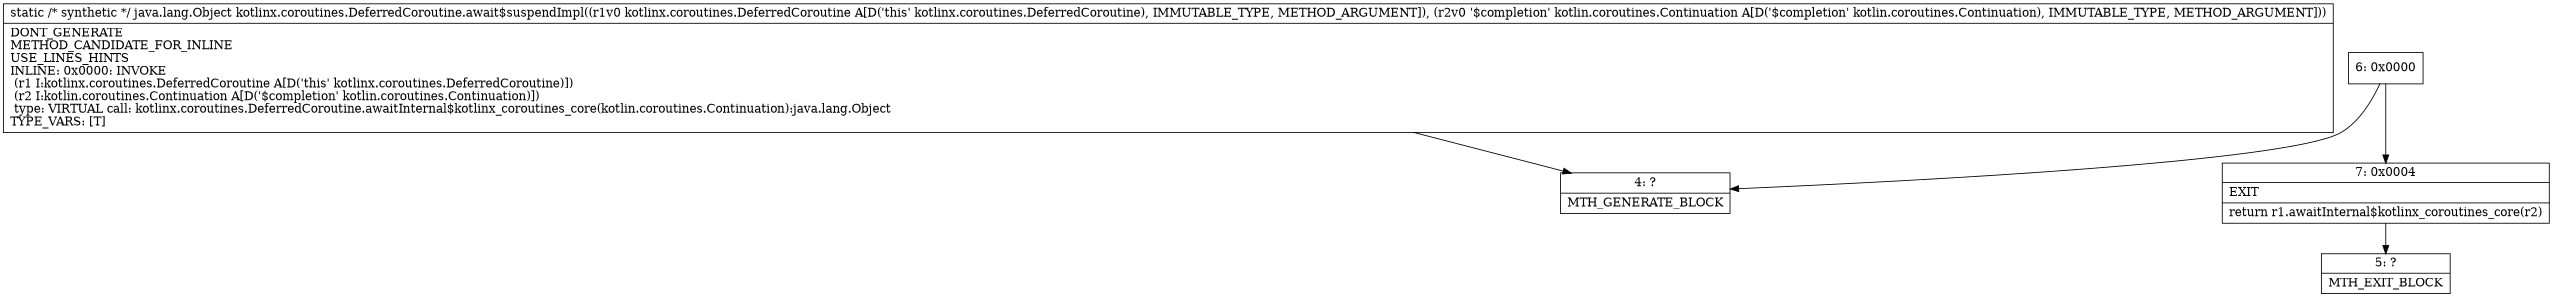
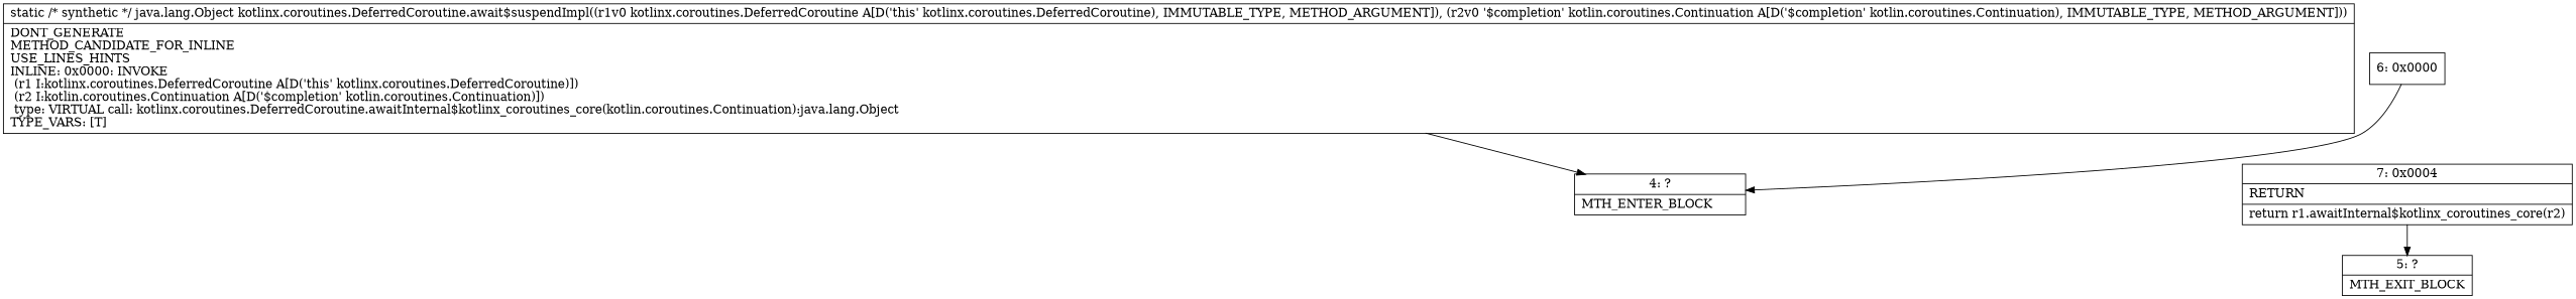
  digraph {
    node [shape=record]
-   n1 [label="{4\:\ ?|MTH_GENERATE_BLOCK\l}"]
+   n1 [label="{4\:\ ?|MTH_ENTER_BLOCK\l}"]
    n2 [label="{6\:\ 0x0000}"]
-   n3 [label="{7\:\ 0x0004|EXIT\l|return r1.awaitInternal$kotlinx_coroutines_core(r2)\l}"]
+   n3 [label="{7\:\ 0x0004|RETURN\l|return r1.awaitInternal$kotlinx_coroutines_core(r2)\l}"]
    n4 [label="{5\:\ ?|MTH_EXIT_BLOCK\l}"]
    n5 [label="{static \/* synthetic *\/ java.lang.Object kotlinx.coroutines.DeferredCoroutine.await$suspendImpl((r1v0 kotlinx.coroutines.DeferredCoroutine A[D('this' kotlinx.coroutines.DeferredCoroutine), IMMUTABLE_TYPE, METHOD_ARGUMENT]), (r2v0 '$completion' kotlin.coroutines.Continuation A[D('$completion' kotlin.coroutines.Continuation), IMMUTABLE_TYPE, METHOD_ARGUMENT]))  | DONT_GENERATE\lMETHOD_CANDIDATE_FOR_INLINE\lUSE_LINES_HINTS\lINLINE: 0x0000: INVOKE  \l  (r1 I:kotlinx.coroutines.DeferredCoroutine A[D('this' kotlinx.coroutines.DeferredCoroutine)])\l  (r2 I:kotlin.coroutines.Continuation A[D('$completion' kotlin.coroutines.Continuation)])\l type: VIRTUAL call: kotlinx.coroutines.DeferredCoroutine.awaitInternal$kotlinx_coroutines_core(kotlin.coroutines.Continuation):java.lang.Object\lTYPE_VARS: [T]\l}"]
    n2 -> n1
-   n2 -> n3
    n3 -> n4
    n5 -> n1
  }
